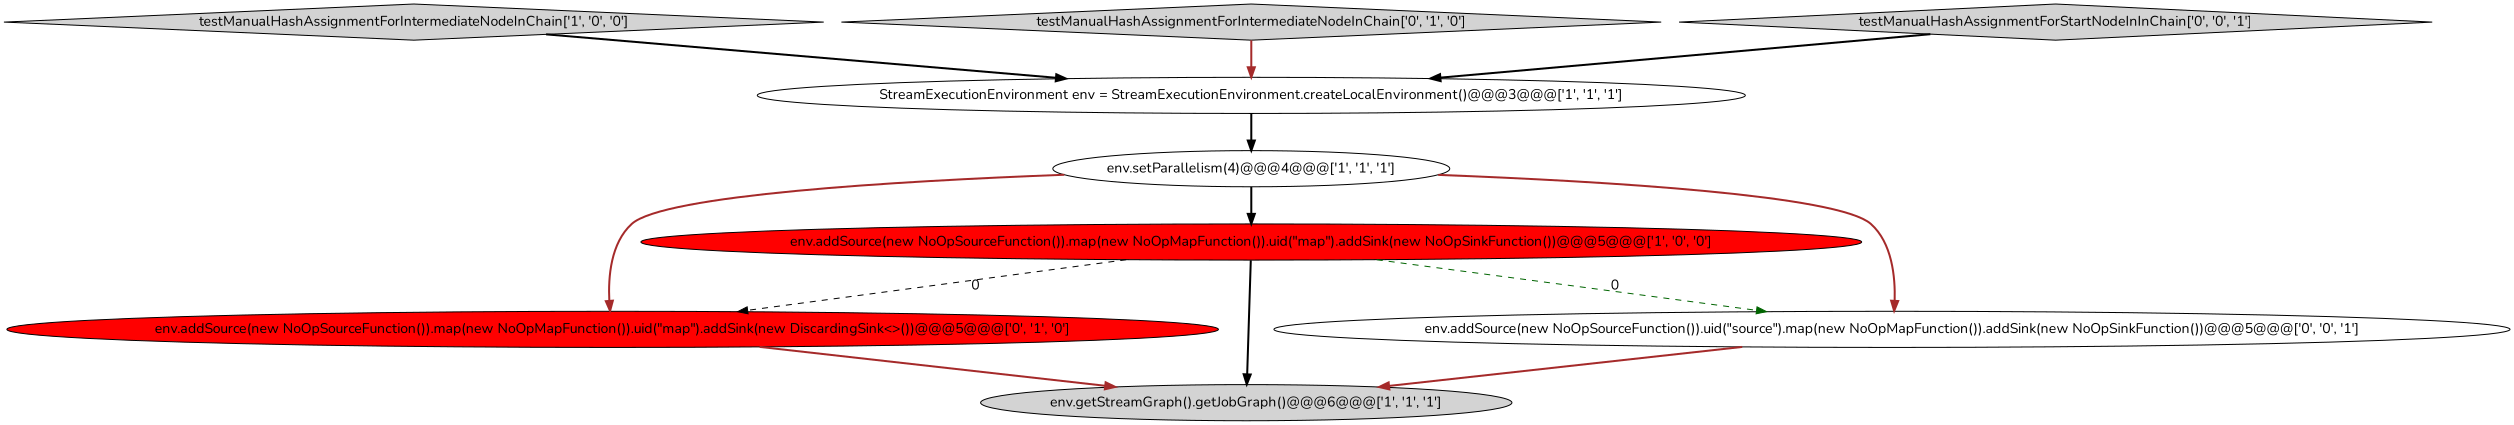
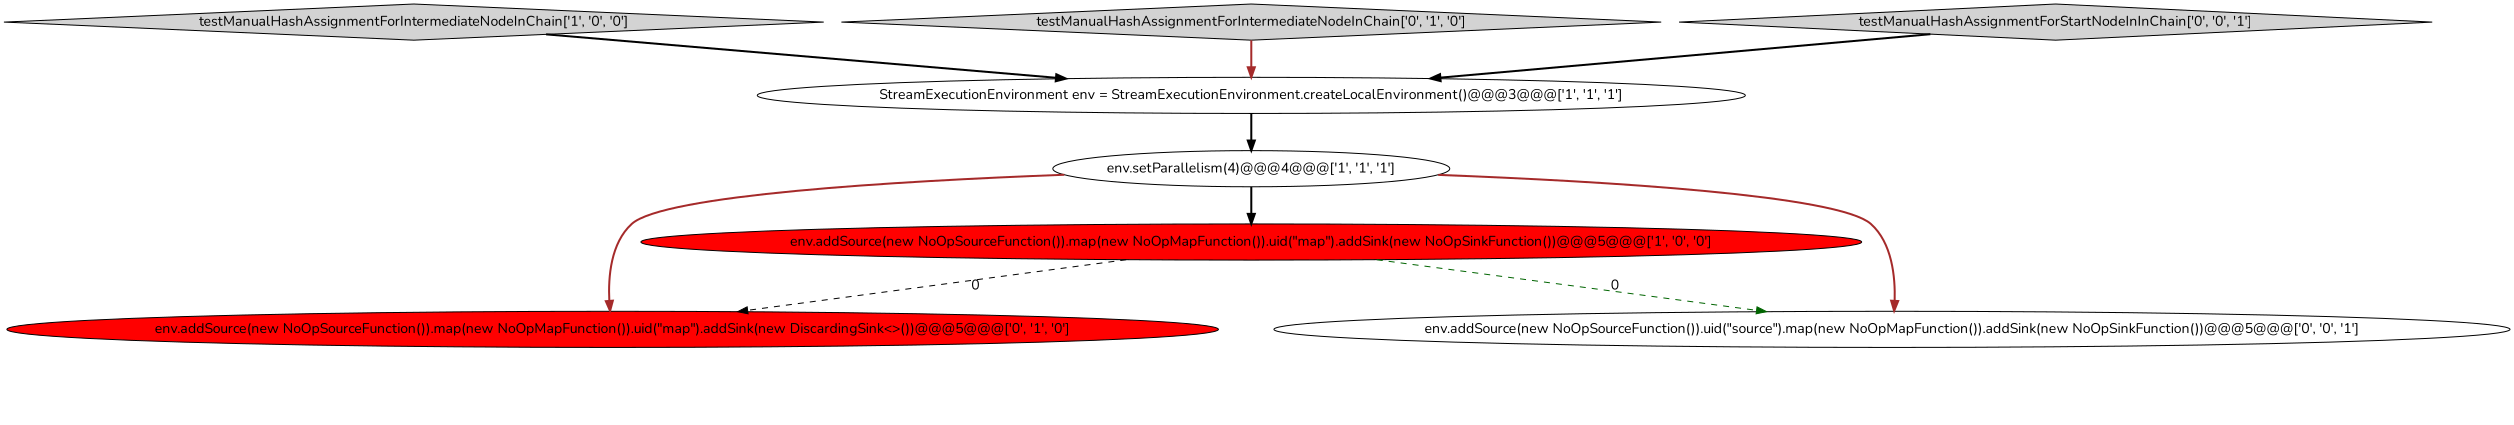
  digraph {
    fontname=Nunito
    node [fillcolor=lightgray shape=ellipse style=filled fontname=Nunito]
    edge [style=bold color=black fontname=Nunito]
-   n1 [label="env.getStreamGraph().getJobGraph()@@@6@@@['1', '1', '1']"]
    n2 [fillcolor=red label="env.addSource(new NoOpSourceFunction()).map(new NoOpMapFunction()).uid(\"map\").addSink(new DiscardingSink<>())@@@5@@@['0', '1', '0']"]
    n3 [fillcolor=red label="env.addSource(new NoOpSourceFunction()).map(new NoOpMapFunction()).uid(\"map\").addSink(new NoOpSinkFunction())@@@5@@@['1', '0', '0']"]
    n4 [fillcolor=white label="env.addSource(new NoOpSourceFunction()).uid(\"source\").map(new NoOpMapFunction()).addSink(new NoOpSinkFunction())@@@5@@@['0', '0', '1']"]
    n5 [fillcolor=white label="env.setParallelism(4)@@@4@@@['1', '1', '1']"]
    n6 [label="testManualHashAssignmentForIntermediateNodeInChain['1', '0', '0']" shape=diamond]
    n7 [fillcolor=white label="StreamExecutionEnvironment env = StreamExecutionEnvironment.createLocalEnvironment()@@@3@@@['1', '1', '1']"]
    n8 [label="testManualHashAssignmentForIntermediateNodeInChain['0', '1', '0']" shape=diamond]
    n9 [label="testManualHashAssignmentForStartNodeInInChain['0', '0', '1']" shape=diamond]
-   n2 -> n1 [color=brown]
-   n3 -> n1
    n3 -> n2 [label=0 style=dashed]
    n3 -> n4 [label=0 style=dashed color=darkgreen]
-   n4 -> n1 [color=brown]
    n5 -> n2 [color=brown]
    n5 -> n3
    n5 -> n4 [color=brown]
    n6 -> n7
    n7 -> n5
    n8 -> n7 [color=brown]
    n9 -> n7
  }
